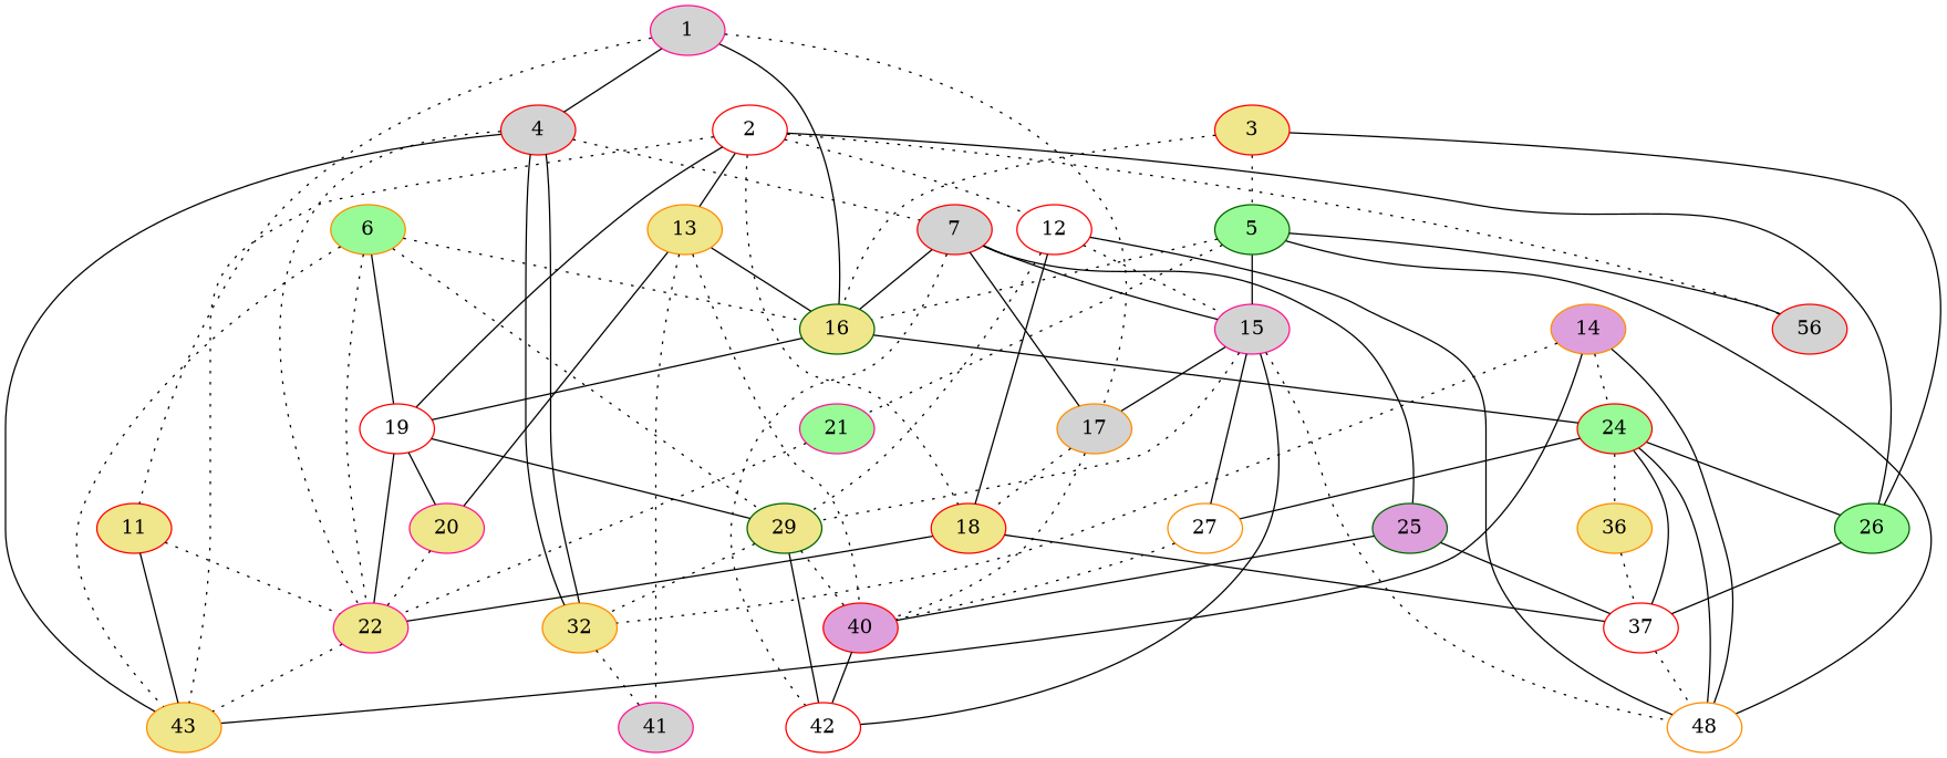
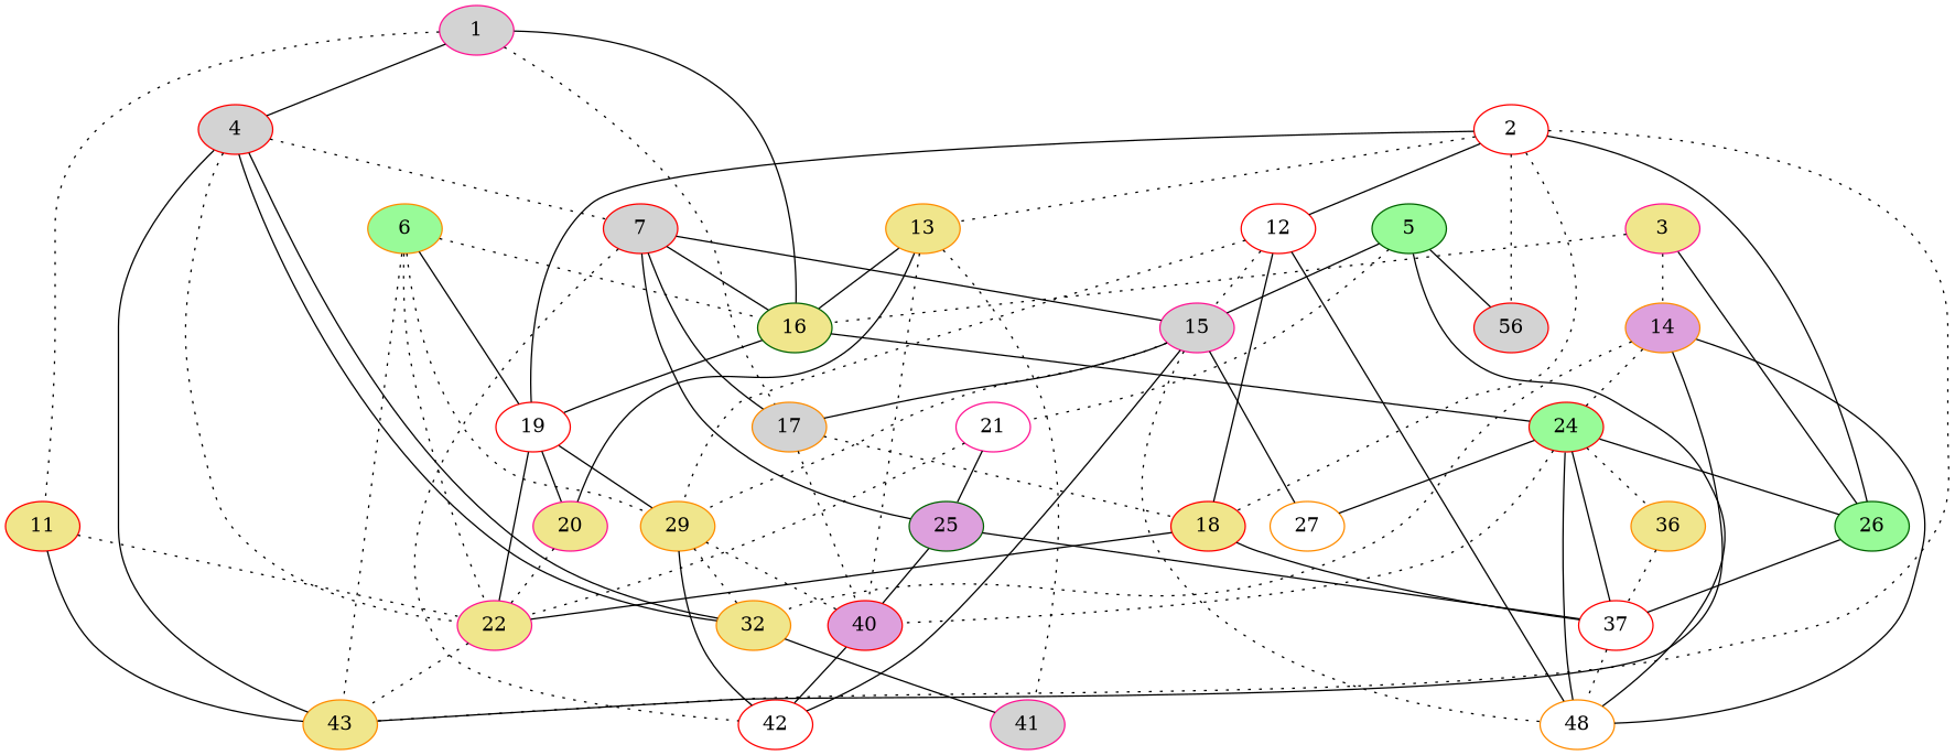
  graph {
    node [color=red fillcolor=khaki style=filled]
    edge [style=solid]
    1 [color=deeppink fillcolor=lightgrey super="+34"]
    4 [fillcolor=lightgrey super="+10"]
    11
    16 [color=darkgreen super="+23"]
    17 [color=darkorange fillcolor=lightgrey super="+51"]
    43 [color=darkorange super="+53"]
    7 [fillcolor=lightgrey super="+50"]
    22 [color=deeppink super="+55"]
    32 [color=darkorange]
    19 [fillcolor=white super="+28"]
    24 [fillcolor=palegreen super="+31"]
    18 [super="+33"]
    40 [fillcolor=plum super="+52"]
    2 [fillcolor=white super="+38"]
    12 [fillcolor=white]
    13 [color=darkorange super="+46"]
    26 [color=darkgreen fillcolor=palegreen super="+44"]
    56 [fillcolor=lightgrey]
    15 [color=deeppink fillcolor=lightgrey super="+49"]
    48 [color=darkorange fillcolor=white super="+54"]
-   29 [color=darkgreen super="+30"]
+   29 [color=darkorange super="+30"]
    20 [color=deeppink]
    41 [color=deeppink fillcolor=lightgrey]
    37 [fillcolor=white super="+45"]
-   3 [super="+47"]
+   3 [color=deeppink super="+47"]
    14 [color=darkorange fillcolor=plum super="+35"]
    25 [color=darkgreen fillcolor=plum super="+39"]
    42 [fillcolor=white]
    5 [color=darkgreen fillcolor=palegreen super="+9"]
-   21 [color=deeppink fillcolor=palegreen]
+   21 [color=deeppink fillcolor=white]
    27 [color=darkorange fillcolor=white]
    6 [color=darkorange fillcolor=palegreen super="+8"]
    36 [color=darkorange]
    1 -- 4
    1 -- 11 [style=dotted]
    1 -- 16
    1 -- 17 [style=dotted]
    4 -- 43
    4 -- 7 [style=dotted]
    4 -- 22 [style=dotted]
    4 -- 32
    4 -- 32
    11 -- 43
    11 -- 22 [style=dotted]
    16 -- 19
    16 -- 24
    17 -- 18 [style=dotted]
    17 -- 40 [style=dotted]
    7 -- 16
    7 -- 17
    7 -- 15
    7 -- 25
    7 -- 42 [style=dotted]
    22 -- 43 [style=dotted]
-   32 -- 41 [style=dotted]
+   32 -- 41
    19 -- 22
    19 -- 29
    19 -- 20
-   27 -- 40 [style=dotted]
+   24 -- 40 [style=dotted]
    24 -- 26
    24 -- 48
    24 -- 37
    24 -- 27
    24 -- 36 [style=dotted]
    18 -- 22 [weight=2]
    18 -- 37
    40 -- 42
    2 -- 43 [style=dotted]
    2 -- 19
    2 -- 18 [style=dotted]
-   2 -- 12 [style=dotted]
-   2 -- 13
+   2 -- 12
+   2 -- 13 [style=dotted]
    2 -- 26
    2 -- 56 [style=dotted]
    12 -- 18
    12 -- 15 [style=dotted]
    12 -- 48
    12 -- 29 [style=dotted]
    13 -- 16
    13 -- 40 [style=dotted weight=2]
    13 -- 20
    13 -- 41 [style=dotted weight=2]
    26 -- 37
    15 -- 17
    15 -- 48 [style=dotted]
    15 -- 29 [style=dotted]
    15 -- 42
    15 -- 27
    29 -- 32 [style=dotted]
    29 -- 40 [style=dotted]
    29 -- 42
    20 -- 22 [style=dotted]
    37 -- 48 [style=dotted]
    3 -- 16 [style=dotted weight=2]
    3 -- 26
-   3 -- 5 [style=dotted]
+   3 -- 14 [style=dotted]
    14 -- 43
    14 -- 32 [style=dotted]
    14 -- 24 [style=dotted]
    14 -- 48
    25 -- 40
    25 -- 37
-   5 -- 16 [style=dotted]
    5 -- 56
    5 -- 15
    5 -- 48
    5 -- 21 [style=dotted]
    21 -- 22 [style=dotted]
+   21 -- 25
    6 -- 16 [style=dotted]
    6 -- 43 [style=dotted]
    6 -- 22 [style=dotted]
    6 -- 19
    6 -- 29 [style=dotted]
    36 -- 37 [style=dotted]
  }
